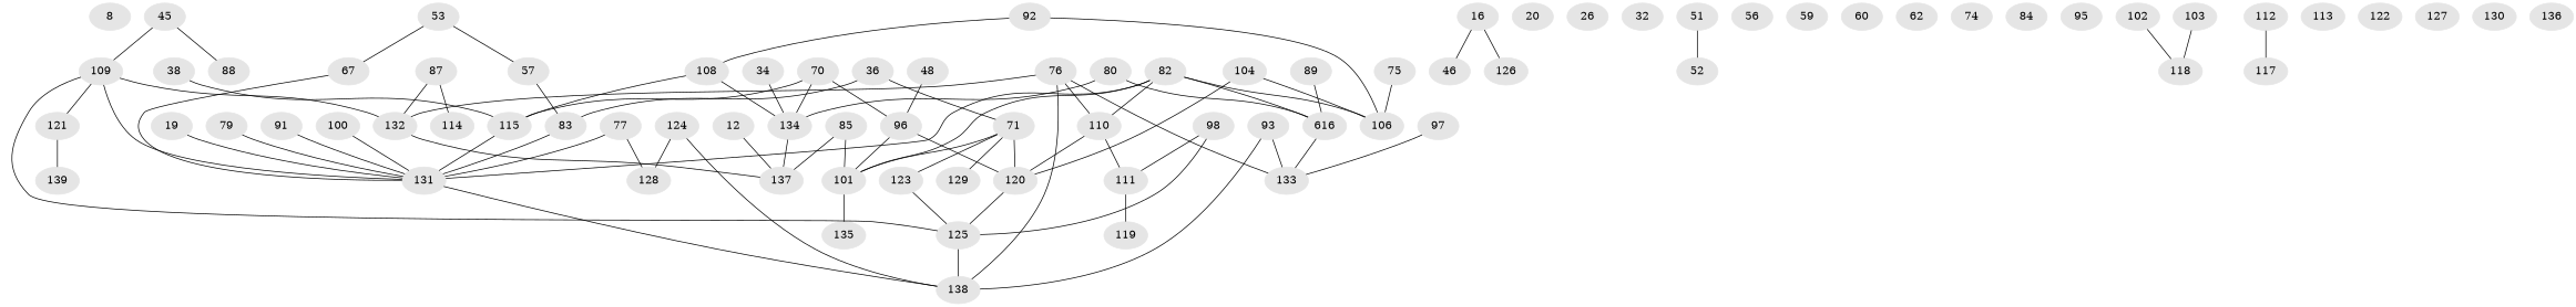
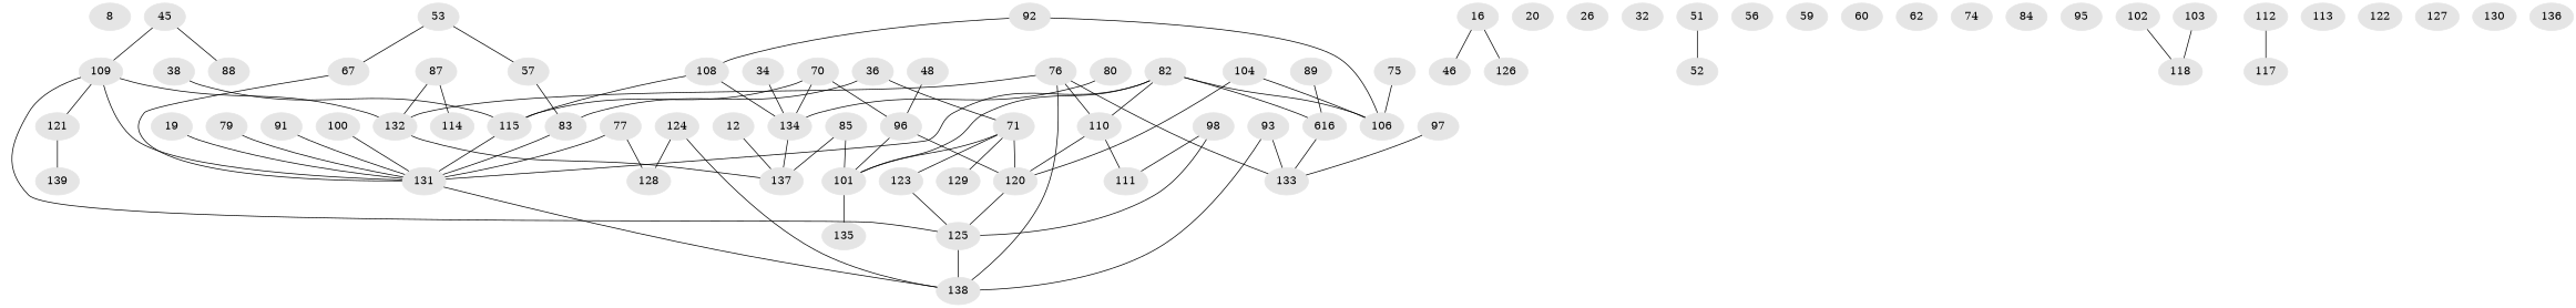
  graph {
    node [color=gray90 style=filled]
    8
    137 [super="+7"]
    12
    16
    46
    126
    131 [super="+55+99"]
    138 [super="+90"]
    19
    20
    26
    32
    134 [super="+33+39"]
    34
    36 [super="+28"]
    71 [super="+14"]
    83
    101 [super="+5+66"]
    120 [super="+31+22+1+25+107"]
    123
    129
    38
    115
    45
    88
    109 [super="+86"]
    132
    125 [super="+44+78"]
    121 [super="+50"]
    96 [super="+24+4+81"]
    48
    51
    52
    53
    57
    67 [super="+42"]
    56
    59
    60
    62
    70 [super="+47"]
    135
    74
    106 [super="+3"]
    75
    76 [super="+65"]
    110 [super="+10"]
    133
    111 [super="+64+69"]
    77
    128
    79
    80 [super="+9"]
    n54 [label=616 super="+23+21"]
    82 [super="+37+58+73"]
    84
    85
    87
    114
    89
    91
    92 [super="+43+41"]
    108 [super="+63+94"]
    93 [super="+30"]
    95
    97
-   119
    98
    100
    102
    118
    103
    104
    139
    112
    117
    113
    122
    124
    127
    130
    136
    12 -- 137
    16 -- 46
    16 -- 126
    131 -- 138
    19 -- 131
    134 -- 137
    34 -- 134
    36 -- 71
    36 -- 83 [weight=2]
    71 -- 101
    71 -- 120
    71 -- 123
    71 -- 129
    83 -- 131
    101 -- 135
    120 -- 125
    123 -- 125
    38 -- 115
    115 -- 131
    45 -- 88
    45 -- 109
    109 -- 131
    109 -- 132
    109 -- 125
    109 -- 121
    132 -- 137
    125 -- 138
    121 -- 139
    96 -- 101
    96 -- 120 [weight=2]
    48 -- 96
    51 -- 52
    53 -- 57
    53 -- 67
    57 -- 83
    67 -- 131
    70 -- 134
    70 -- 115 [weight=2]
    70 -- 96 [weight=2]
    75 -- 106
    76 -- 138
    76 -- 132
    76 -- 110
    76 -- 133
    110 -- 120
    110 -- 111
-   111 -- 119
    77 -- 131
    77 -- 128
    79 -- 131
    80 -- 134
-   80 -- n54
    n54 -- 133
    82 -- 131 [weight=2]
    82 -- 101
    82 -- 106
    82 -- 110
    82 -- n54 [weight=2]
    85 -- 137
    85 -- 101
    87 -- 132
    87 -- 114
    89 -- n54
    91 -- 131
    92 -- 106
    92 -- 108
    108 -- 134 [weight=2]
    108 -- 115
    93 -- 138
    93 -- 133
    97 -- 133
    98 -- 125
    98 -- 111
    100 -- 131
    102 -- 118
    103 -- 118
    104 -- 120
    104 -- 106
    112 -- 117
    124 -- 138
    124 -- 128
  }
